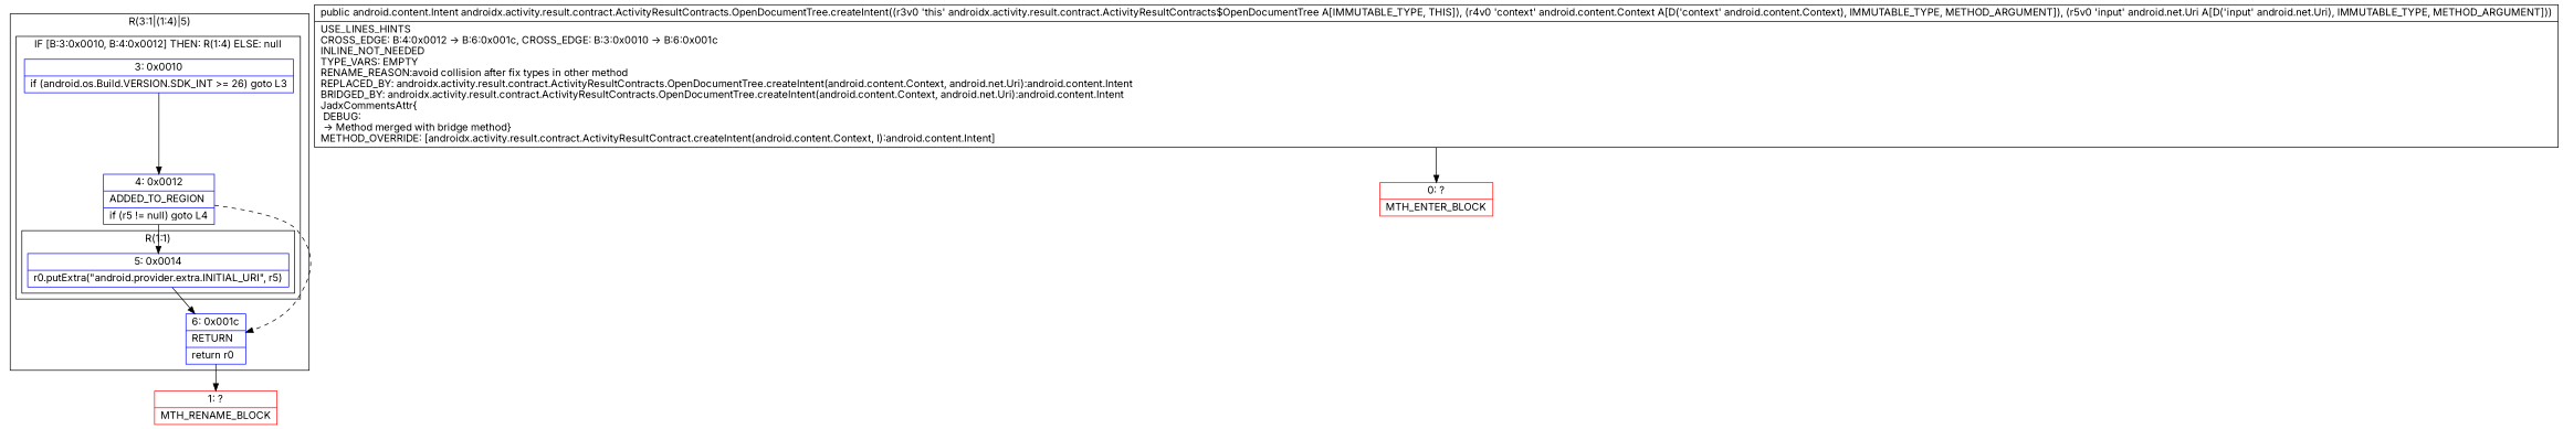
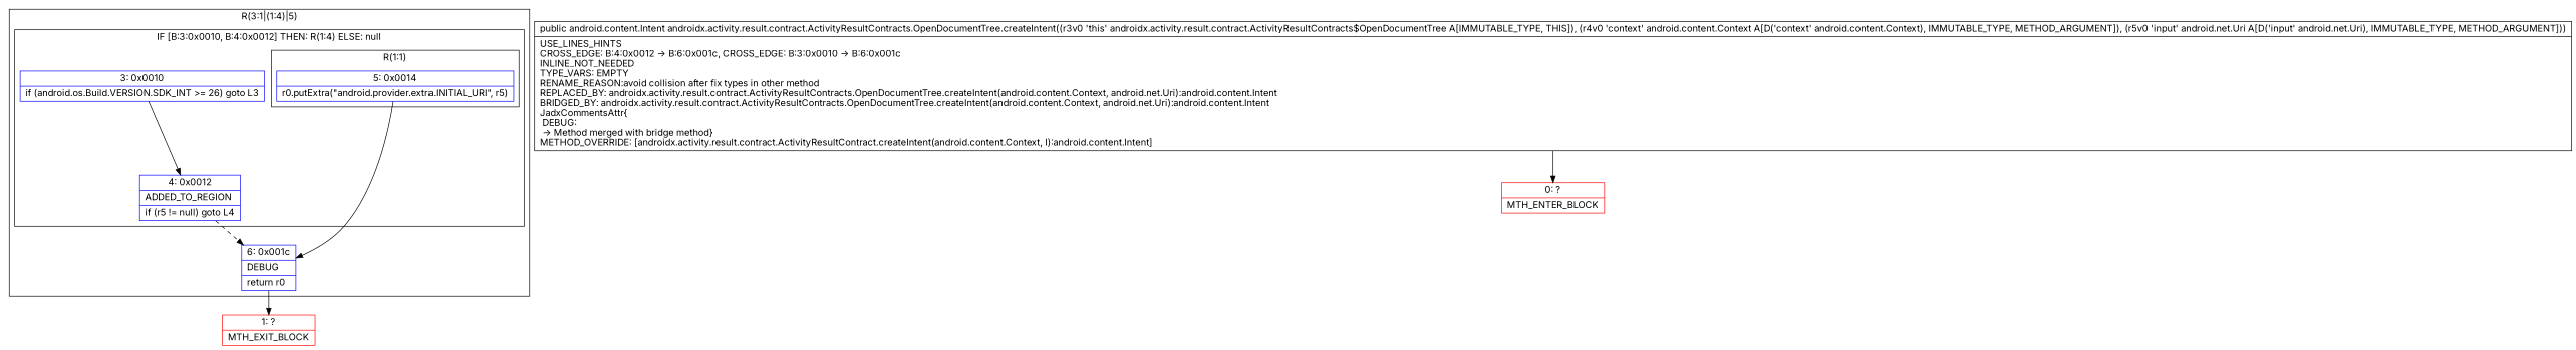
  digraph {
    fontname=Inter
    node [color=blue fontname=Inter shape=record]
    edge [fontname=Inter]
    n1 [label="{5\:\ 0x0014|r0.putExtra(\"android.provider.extra.INITIAL_URI\", r5)\l}"]
    n2 [label="{3\:\ 0x0010|if (android.os.Build.VERSION.SDK_INT \>= 26) goto L3\l}"]
    n3 [label="{4\:\ 0x0012|ADDED_TO_REGION\l|if (r5 != null) goto L4\l}"]
-   n4 [label="{6\:\ 0x001c|RETURN\l|return r0\l}"]
-   n5 [color=red label="{1\:\ ?|MTH_RENAME_BLOCK\l}"]
+   n4 [label="{6\:\ 0x001c|DEBUG\l|return r0\l}"]
+   n5 [color=red label="{1\:\ ?|MTH_EXIT_BLOCK\l}"]
    n6 [color=red label="{0\:\ ?|MTH_ENTER_BLOCK\l}"]
    n7 [label="{public android.content.Intent androidx.activity.result.contract.ActivityResultContracts.OpenDocumentTree.createIntent((r3v0 'this' androidx.activity.result.contract.ActivityResultContracts$OpenDocumentTree A[IMMUTABLE_TYPE, THIS]), (r4v0 'context' android.content.Context A[D('context' android.content.Context), IMMUTABLE_TYPE, METHOD_ARGUMENT]), (r5v0 'input' android.net.Uri A[D('input' android.net.Uri), IMMUTABLE_TYPE, METHOD_ARGUMENT]))  | USE_LINES_HINTS\lCROSS_EDGE: B:4:0x0012 \-\> B:6:0x001c, CROSS_EDGE: B:3:0x0010 \-\> B:6:0x001c\lINLINE_NOT_NEEDED\lTYPE_VARS: EMPTY\lRENAME_REASON:avoid collision after fix types in other method\lREPLACED_BY: androidx.activity.result.contract.ActivityResultContracts.OpenDocumentTree.createIntent(android.content.Context, android.net.Uri):android.content.Intent\lBRIDGED_BY: androidx.activity.result.contract.ActivityResultContracts.OpenDocumentTree.createIntent(android.content.Context, android.net.Uri):android.content.Intent\lJadxCommentsAttr\{\l DEBUG: \l \-\> Method merged with bridge method\}\lMETHOD_OVERRIDE: [androidx.activity.result.contract.ActivityResultContract.createIntent(android.content.Context, I):android.content.Intent]\l}" color=""]
    subgraph cluster_1 {
      label="R(3:1|(1:4)|5)"
      n4
      subgraph cluster_2 {
        label="IF [B:3:0x0010, B:4:0x0012] THEN: R(1:4) ELSE: null"
        n2
        n3
        subgraph cluster_3 {
          label="R(1:1)"
          n1
        }
      }
    }
    n1 -> n4
    n2 -> n3
-   n3 -> n1
    n3 -> n4 [style=dashed]
    n4 -> n5
    n7 -> n6
  }
